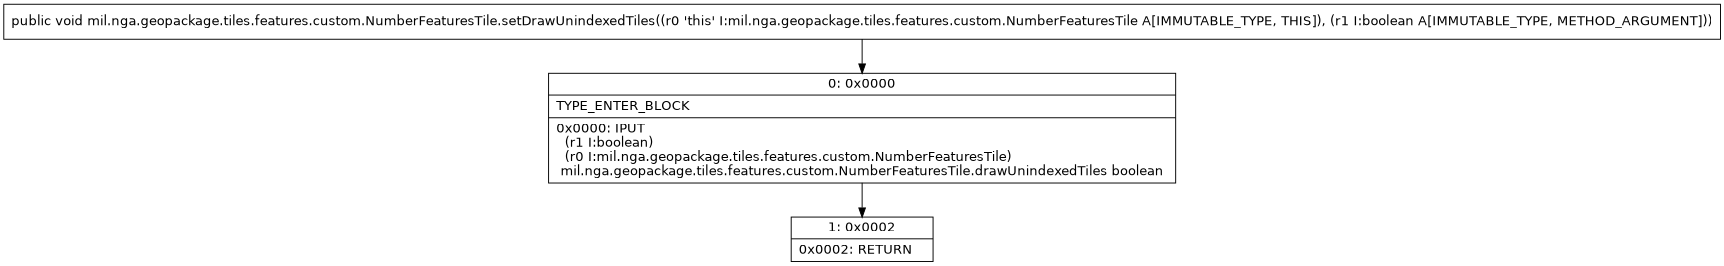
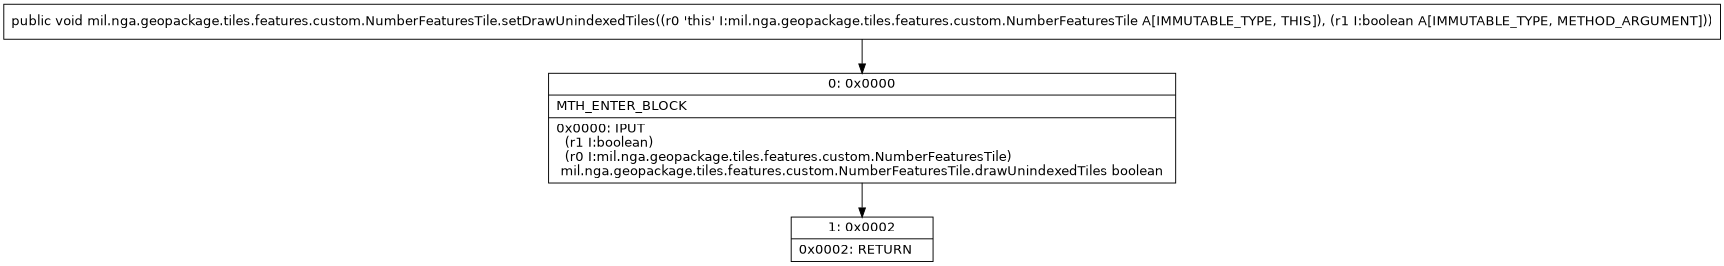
  digraph {
    fontname="DejaVu Sans"
    node [shape=record fontname="DejaVu Sans"]
    edge [fontname="DejaVu Sans"]
-   n1 [label="{0\:\ 0x0000|TYPE_ENTER_BLOCK\l|0x0000: IPUT  \l  (r1 I:boolean)\l  (r0 I:mil.nga.geopackage.tiles.features.custom.NumberFeaturesTile)\l mil.nga.geopackage.tiles.features.custom.NumberFeaturesTile.drawUnindexedTiles boolean \l}"]
+   n1 [label="{0\:\ 0x0000|MTH_ENTER_BLOCK\l|0x0000: IPUT  \l  (r1 I:boolean)\l  (r0 I:mil.nga.geopackage.tiles.features.custom.NumberFeaturesTile)\l mil.nga.geopackage.tiles.features.custom.NumberFeaturesTile.drawUnindexedTiles boolean \l}"]
    n2 [label="{1\:\ 0x0002|0x0002: RETURN   \l}"]
    n3 [label="{public void mil.nga.geopackage.tiles.features.custom.NumberFeaturesTile.setDrawUnindexedTiles((r0 'this' I:mil.nga.geopackage.tiles.features.custom.NumberFeaturesTile A[IMMUTABLE_TYPE, THIS]), (r1 I:boolean A[IMMUTABLE_TYPE, METHOD_ARGUMENT])) }"]
    n1 -> n2
    n3 -> n1
  }
